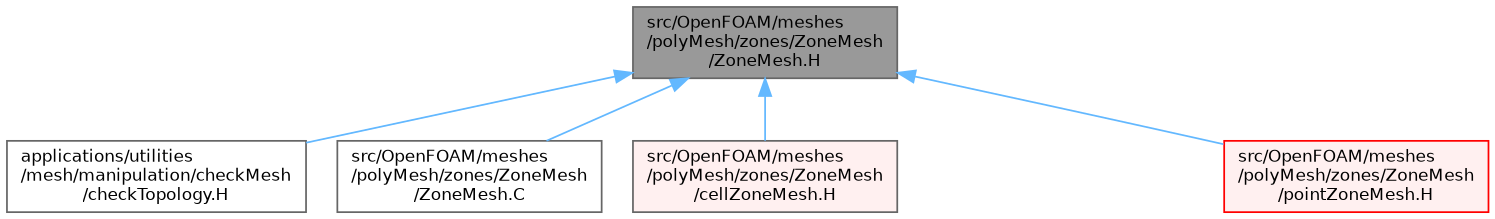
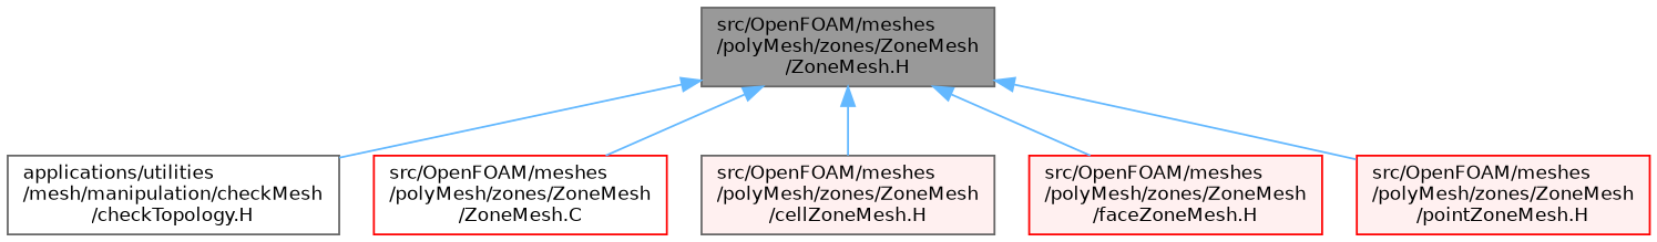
  digraph {
    node [color=grey40 fillcolor="#FFF0F0" fontname=Helvetica fontsize=10 shape=box style=filled]
    edge [color=steelblue1 dir=back fontname=Helvetica fontsize=10 labelfontname=Helvetica labelfontsize=10 style=solid]
    n1 [color=gray40 fillcolor=grey60 fontcolor=black height=0.2 label="src/OpenFOAM/meshes\l/polyMesh/zones/ZoneMesh\l/ZoneMesh.H" width=0.4]
    n2 [fillcolor=white height=0.2 label="applications/utilities\l/mesh/manipulation/checkMesh\l/checkTopology.H" width=0.4]
-   n3 [fillcolor=white height=0.2 label="src/OpenFOAM/meshes\l/polyMesh/zones/ZoneMesh\l/ZoneMesh.C" width=0.4]
+   n3 [color=red fillcolor=white height=0.2 label="src/OpenFOAM/meshes\l/polyMesh/zones/ZoneMesh\l/ZoneMesh.C" width=0.4]
    n4 [height=0.2 label="src/OpenFOAM/meshes\l/polyMesh/zones/ZoneMesh\l/cellZoneMesh.H" width=0.4]
+   n5 [color=red height=0.2 label="src/OpenFOAM/meshes\l/polyMesh/zones/ZoneMesh\l/faceZoneMesh.H" width=0.4]
    n6 [color=red height=0.2 label="src/OpenFOAM/meshes\l/polyMesh/zones/ZoneMesh\l/pointZoneMesh.H" width=0.4]
    n1 -> n2
    n1 -> n3
    n1 -> n4
+   n1 -> n5
    n1 -> n6
  }
